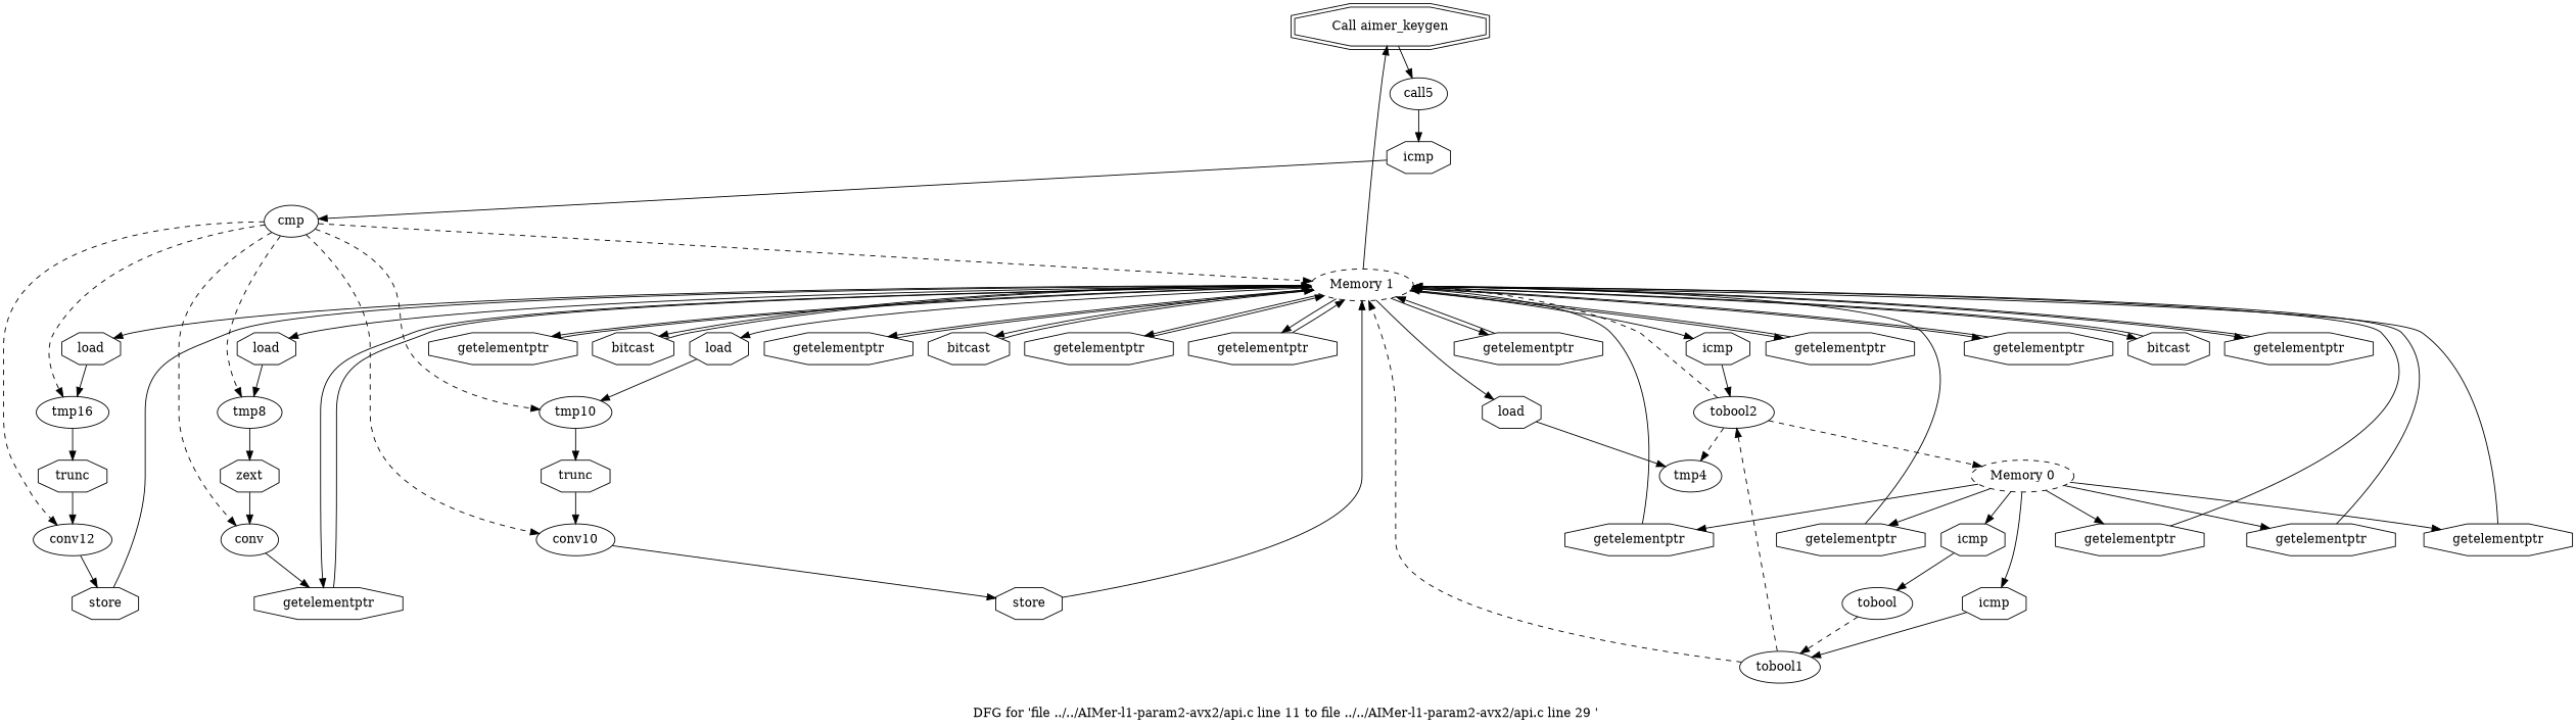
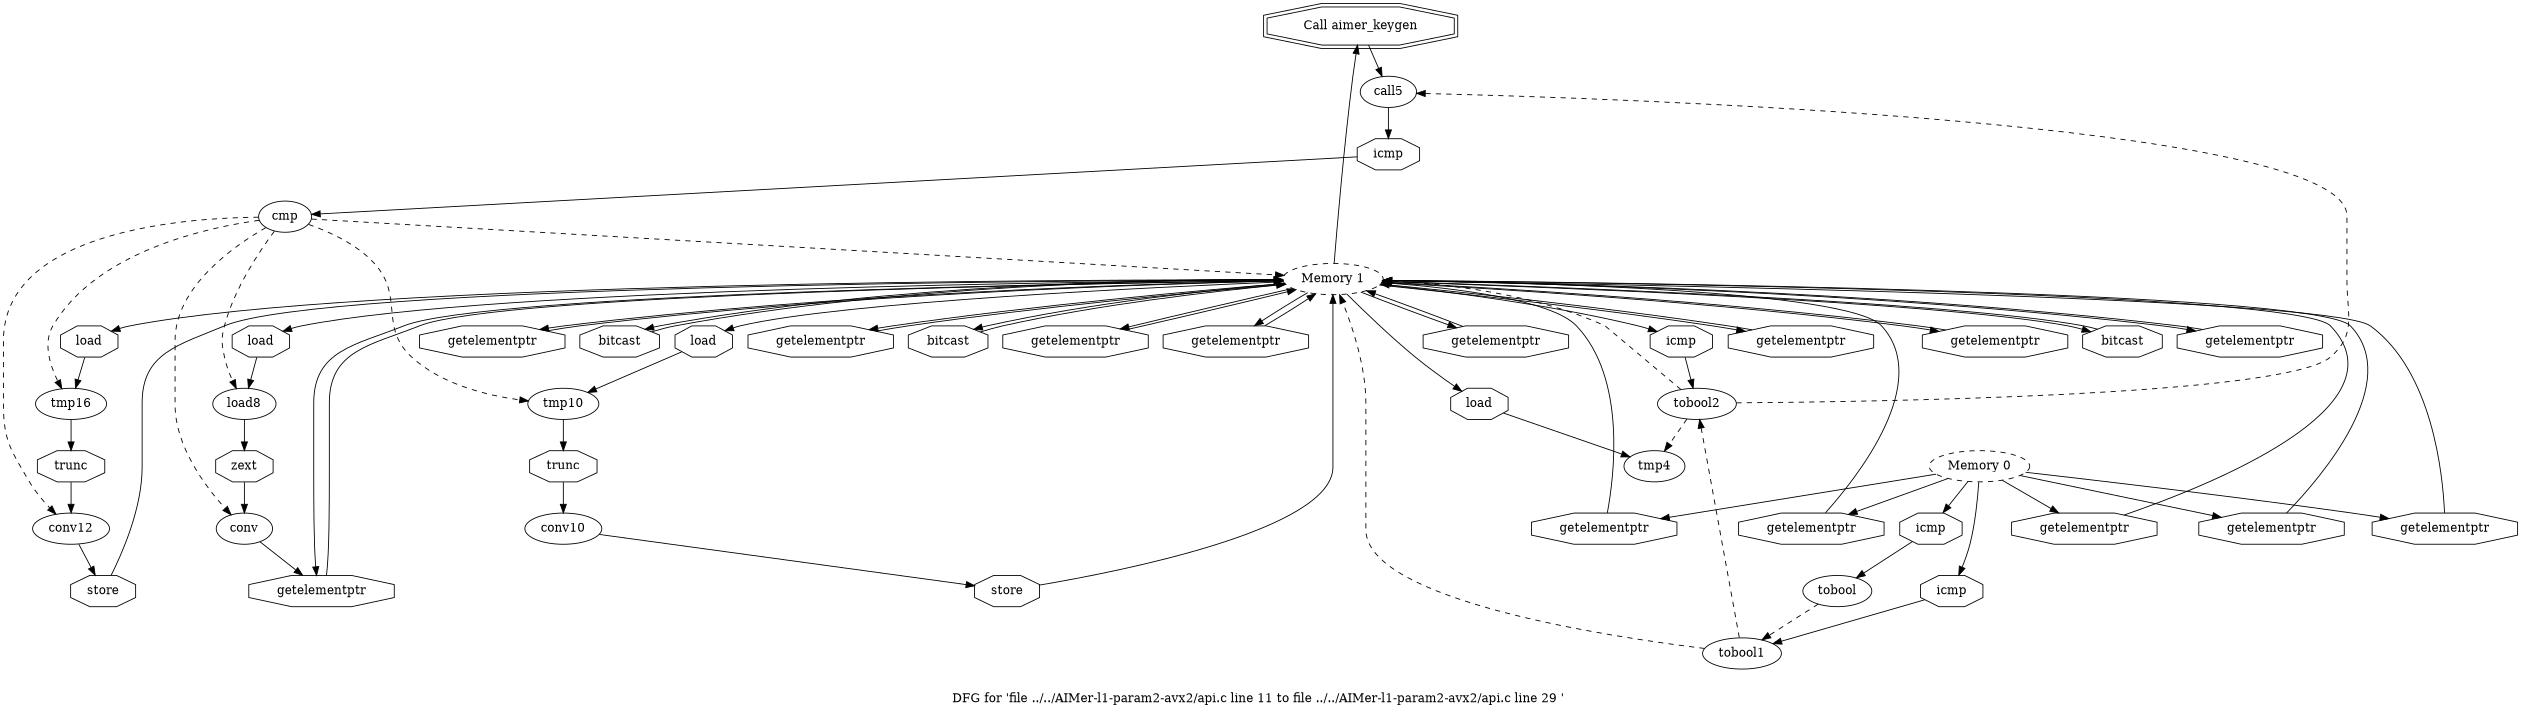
  digraph {
    label="DFG for 'file ../../AIMer-l1-param2-avx2/api.c line 11 to file ../../AIMer-l1-param2-avx2/api.c line 29 ' "
    node [shape=octagon style=solid]
    n1 [label="Call aimer_keygen" shape=doubleoctagon]
    n2 [label=call5 shape=ellipse]
    n3 [label=icmp]
    n4 [label=cmp shape=ellipse]
    n5 [label=getelementptr]
    n6 [label="Memory 1" shape=ellipse style=dashed]
    n7 [label=load]
    n8 [label=getelementptr]
    n9 [label=bitcast]
    n10 [label=getelementptr]
    n11 [label=load]
    n12 [label=getelementptr]
    n13 [label=bitcast]
    n14 [label=getelementptr]
    n15 [label=getelementptr]
    n16 [label=bitcast]
    n17 [label=getelementptr]
    n18 [label=getelementptr]
    n19 [label=load]
    n20 [label=load]
    n21 [label=getelementptr]
    n22 [label=icmp]
    n23 [label=tmp10 shape=ellipse]
    n24 [label=tmp16 shape=ellipse]
-   n25 [label=tmp8 shape=ellipse]
+   n25 [label=load8 shape=ellipse]
    n26 [label=tmp4 shape=ellipse]
    n27 [label=tobool2 shape=ellipse]
    n28 [label=trunc]
    n29 [label=conv10 shape=ellipse]
    n30 [label=store]
    n31 [label=trunc]
    n32 [label=zext]
    n33 [label=getelementptr]
    n34 [label=getelementptr]
    n35 [label=conv12 shape=ellipse]
    n36 [label=store]
    n37 [label=getelementptr]
    n38 [label=getelementptr]
    n39 [label=getelementptr]
    n40 [label=tobool shape=ellipse]
    n41 [label=tobool1 shape=ellipse]
    n42 [label=icmp]
    n43 [label="Memory 0" shape=ellipse style=dashed]
    n44 [label=icmp]
    n45 [label=conv shape=ellipse]
    n1 -> n2
    n2 -> n3
    n3 -> n4
    n4 -> n6 [style=dashed]
    n4 -> n23 [style=dashed]
    n4 -> n24 [style=dashed]
    n4 -> n25 [style=dashed]
-   n4 -> n29 [style=dashed]
    n4 -> n35 [style=dashed]
    n4 -> n45 [style=dashed]
    n5 -> n6
    n6 -> n1
    n6 -> n5
    n6 -> n7
    n6 -> n8
    n6 -> n9
    n6 -> n10
    n6 -> n11
    n6 -> n12
    n6 -> n13
    n6 -> n14
    n6 -> n15
    n6 -> n16
    n6 -> n17
    n6 -> n18
    n6 -> n19
    n6 -> n20
    n6 -> n21
    n6 -> n22
    n7 -> n23
    n8 -> n6
    n9 -> n6
    n10 -> n6
    n11 -> n24
    n12 -> n6
    n13 -> n6
    n14 -> n6
    n15 -> n6
    n16 -> n6
    n17 -> n6
    n18 -> n6
    n19 -> n25
    n20 -> n26
    n21 -> n6
    n22 -> n27
    n23 -> n28
    n24 -> n31
    n25 -> n32
-   n27 -> n43 [style=dashed]
+   n27 -> n2 [style=dashed]
    n27 -> n6 [style=dashed]
    n27 -> n26 [style=dashed]
    n28 -> n29
    n29 -> n30
    n30 -> n6
    n31 -> n35
    n32 -> n45
    n33 -> n6
    n34 -> n6
    n35 -> n36
    n36 -> n6
    n37 -> n6
    n38 -> n6
    n39 -> n6
    n40 -> n41 [style=dashed]
    n41 -> n6 [style=dashed]
    n41 -> n27 [style=dashed]
    n42 -> n40
    n43 -> n33
    n43 -> n34
    n43 -> n37
    n43 -> n38
    n43 -> n39
    n43 -> n42
    n43 -> n44
    n44 -> n41
    n45 -> n14
  }
